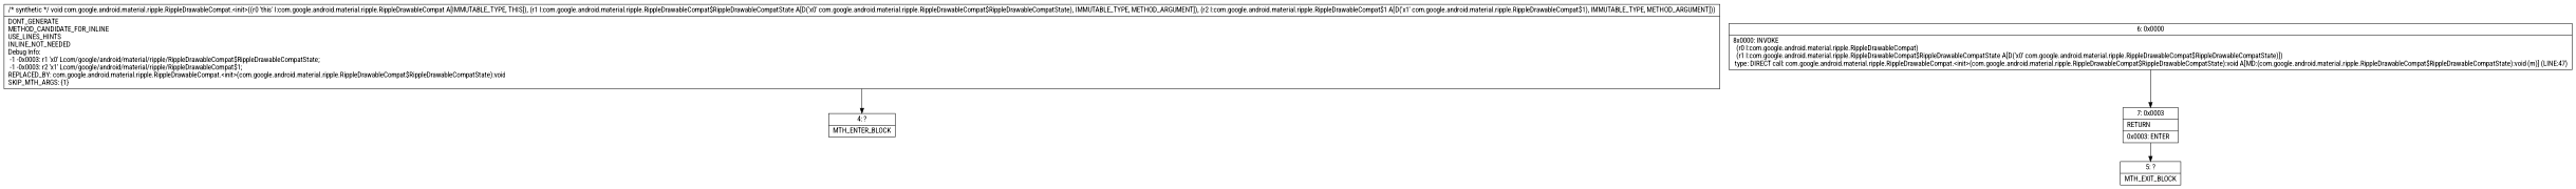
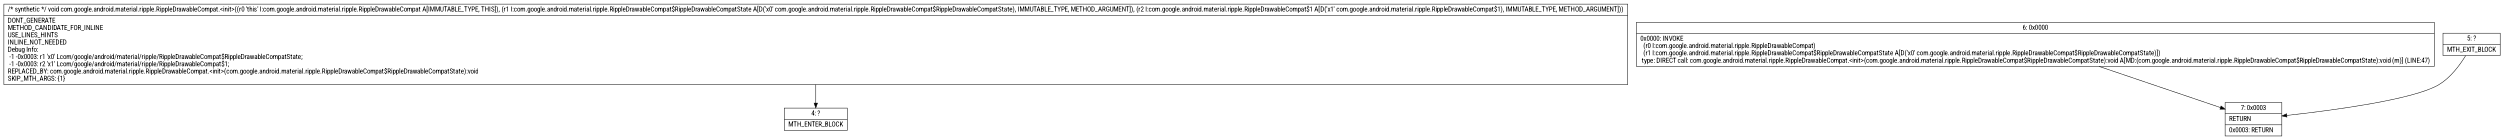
  digraph {
    fontname="Roboto Condensed"
    node [fontname="Roboto Condensed" shape=record]
    edge [fontname="Roboto Condensed"]
    n1 [label="{4\:\ ?|MTH_ENTER_BLOCK\l}"]
-   n2 [label="{6\:\ 0x0000|8x0000: INVOKE  \l  (r0 I:com.google.android.material.ripple.RippleDrawableCompat)\l  (r1 I:com.google.android.material.ripple.RippleDrawableCompat$RippleDrawableCompatState A[D('x0' com.google.android.material.ripple.RippleDrawableCompat$RippleDrawableCompatState)])\l type: DIRECT call: com.google.android.material.ripple.RippleDrawableCompat.\<init\>(com.google.android.material.ripple.RippleDrawableCompat$RippleDrawableCompatState):void A[MD:(com.google.android.material.ripple.RippleDrawableCompat$RippleDrawableCompatState):void (m)] (LINE:47)\l}"]
-   n3 [label="{7\:\ 0x0003|RETURN\l|0x0003: ENTER   \l}"]
+   n2 [label="{6\:\ 0x0000|0x0000: INVOKE  \l  (r0 I:com.google.android.material.ripple.RippleDrawableCompat)\l  (r1 I:com.google.android.material.ripple.RippleDrawableCompat$RippleDrawableCompatState A[D('x0' com.google.android.material.ripple.RippleDrawableCompat$RippleDrawableCompatState)])\l type: DIRECT call: com.google.android.material.ripple.RippleDrawableCompat.\<init\>(com.google.android.material.ripple.RippleDrawableCompat$RippleDrawableCompatState):void A[MD:(com.google.android.material.ripple.RippleDrawableCompat$RippleDrawableCompatState):void (m)] (LINE:47)\l}"]
+   n3 [label="{7\:\ 0x0003|RETURN\l|0x0003: RETURN   \l}"]
    n4 [label="{5\:\ ?|MTH_EXIT_BLOCK\l}"]
    n5 [label="{\/* synthetic *\/ void com.google.android.material.ripple.RippleDrawableCompat.\<init\>((r0 'this' I:com.google.android.material.ripple.RippleDrawableCompat A[IMMUTABLE_TYPE, THIS]), (r1 I:com.google.android.material.ripple.RippleDrawableCompat$RippleDrawableCompatState A[D('x0' com.google.android.material.ripple.RippleDrawableCompat$RippleDrawableCompatState), IMMUTABLE_TYPE, METHOD_ARGUMENT]), (r2 I:com.google.android.material.ripple.RippleDrawableCompat$1 A[D('x1' com.google.android.material.ripple.RippleDrawableCompat$1), IMMUTABLE_TYPE, METHOD_ARGUMENT]))  | DONT_GENERATE\lMETHOD_CANDIDATE_FOR_INLINE\lUSE_LINES_HINTS\lINLINE_NOT_NEEDED\lDebug Info:\l  \-1 \-0x0003: r1 'x0' Lcom\/google\/android\/material\/ripple\/RippleDrawableCompat$RippleDrawableCompatState;\l  \-1 \-0x0003: r2 'x1' Lcom\/google\/android\/material\/ripple\/RippleDrawableCompat$1;\lREPLACED_BY: com.google.android.material.ripple.RippleDrawableCompat.\<init\>(com.google.android.material.ripple.RippleDrawableCompat$RippleDrawableCompatState):void\lSKIP_MTH_ARGS: \{1\}\l}"]
    n2 -> n3
-   n3 -> n4
+   n4 -> n3
    n5 -> n1
  }
